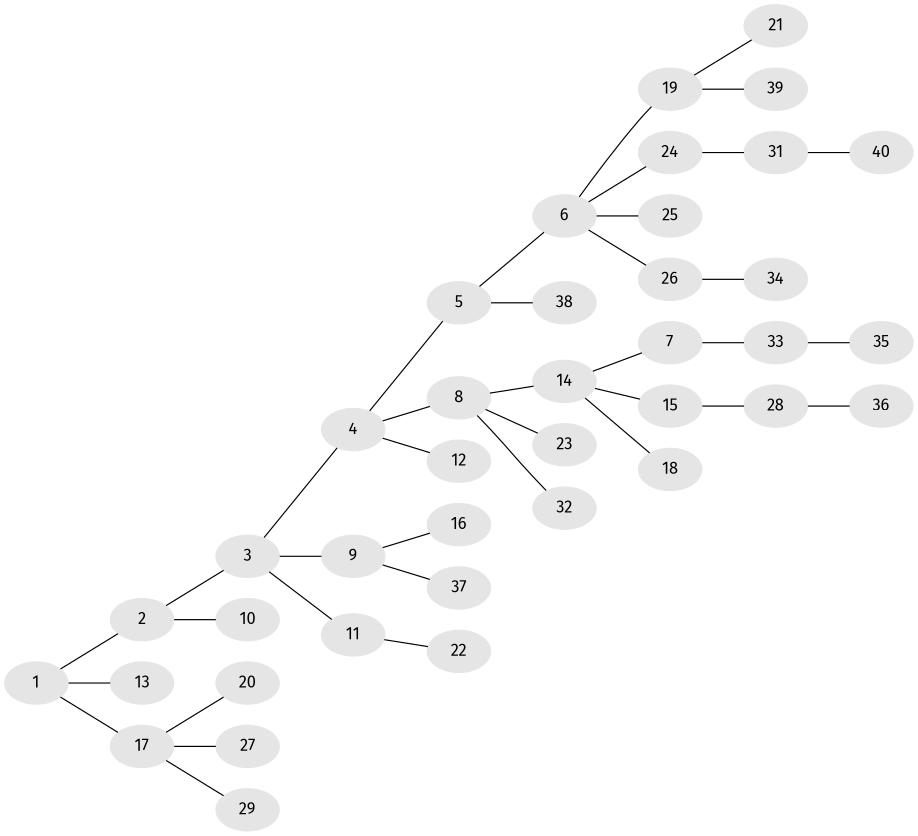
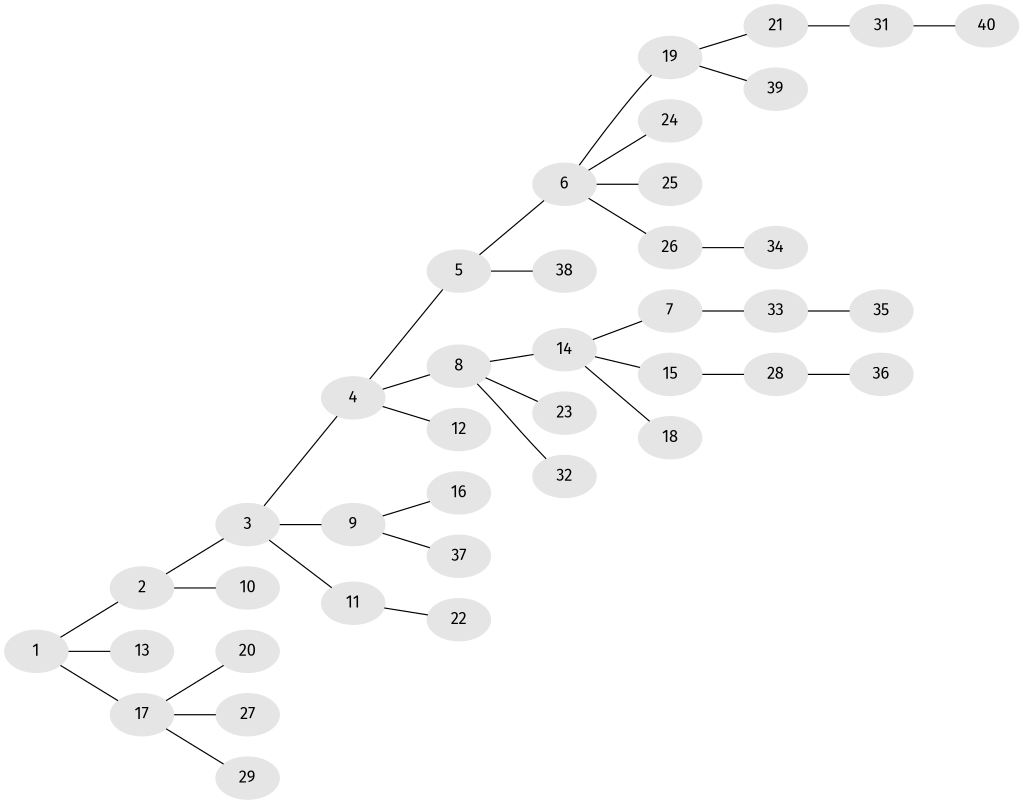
  graph {
    fontname="Fira Sans"
    rankdir=LR
    node [color=gray90 fontname="Fira Sans" style=filled]
    edge [fontname="Fira Sans" weight=1.0]
    1
    2
    13
    17
    3
    10
    20
    27
    29
    4
    9
    11
    5
    8
    12
    16
    37
    22
    6
    38
    14
    23
    32
    19
    24
    25
    26
    7
    33
    21
    39
    34
    35
    15
    18
    28
    36
    31
    40
    1 -- 2
    1 -- 13
    1 -- 17
    2 -- 3
    2 -- 10
    17 -- 20
    17 -- 27
    17 -- 29
    3 -- 4
    3 -- 9
    3 -- 11
    4 -- 5
    4 -- 8
    4 -- 12
    9 -- 16
    9 -- 37
    11 -- 22
    5 -- 6
    5 -- 38
    8 -- 14
    8 -- 23
    8 -- 32
    6 -- 19
    6 -- 24
    6 -- 25
    6 -- 26
    14 -- 7
    14 -- 15
    14 -- 18
    19 -- 21
    19 -- 39
    26 -- 34
    7 -- 33
    33 -- 35
-   24 -- 31
+   21 -- 31
    15 -- 28
    28 -- 36 [weight=2.0]
    31 -- 40
  }
